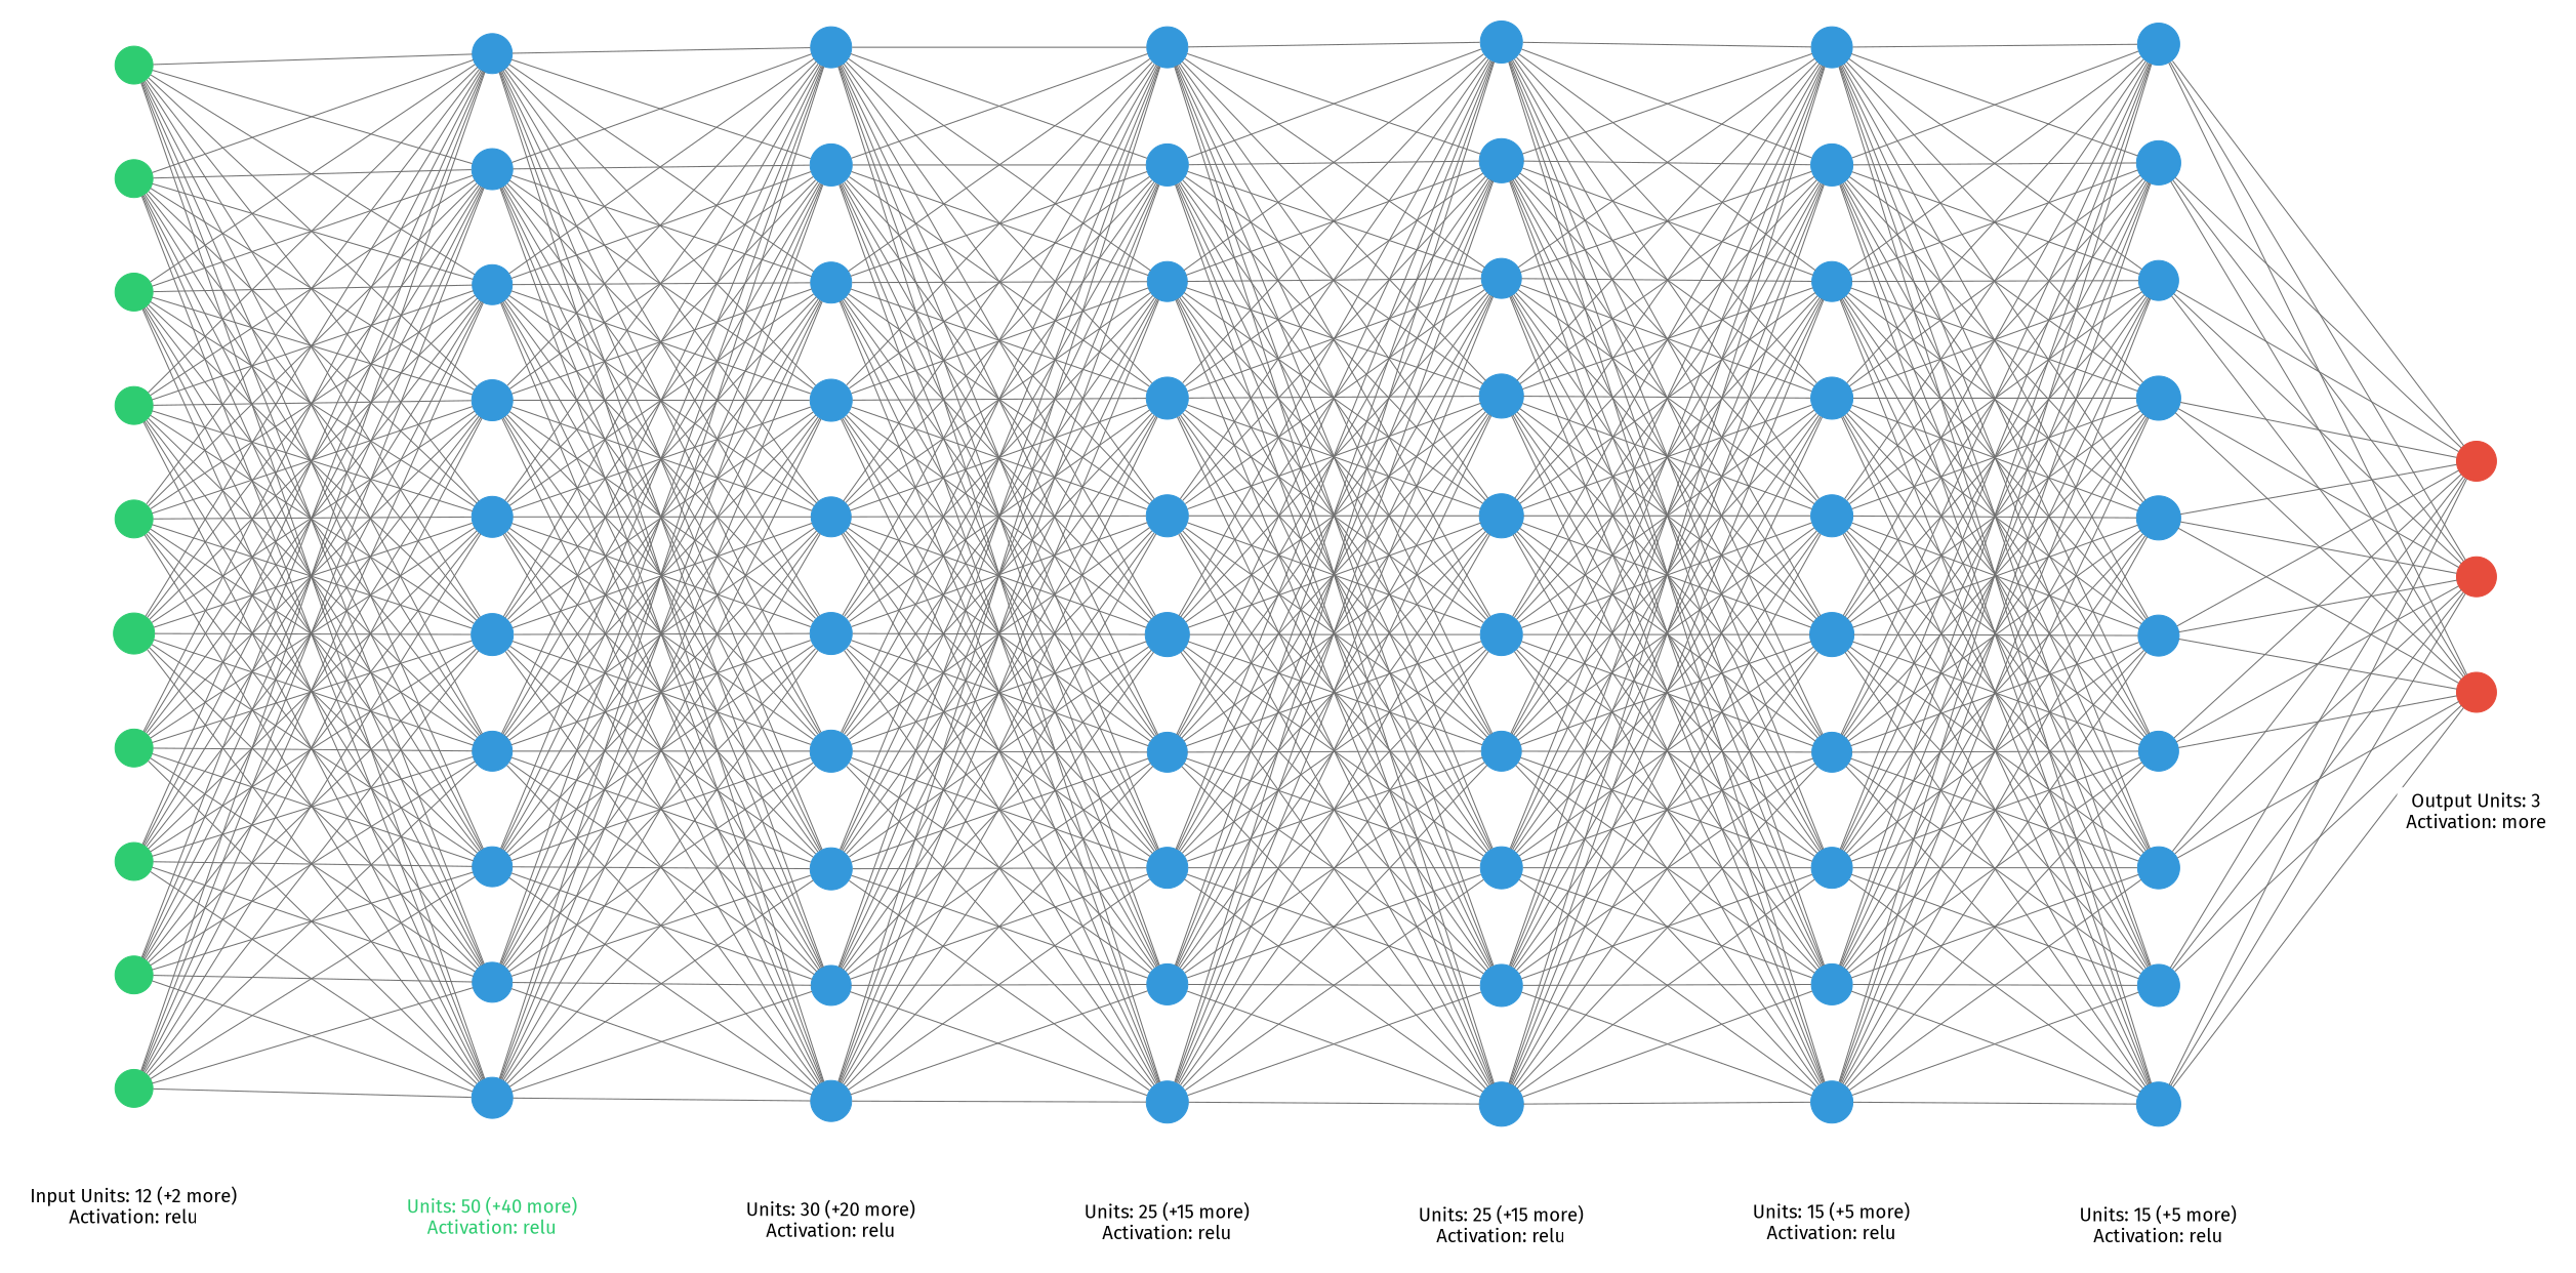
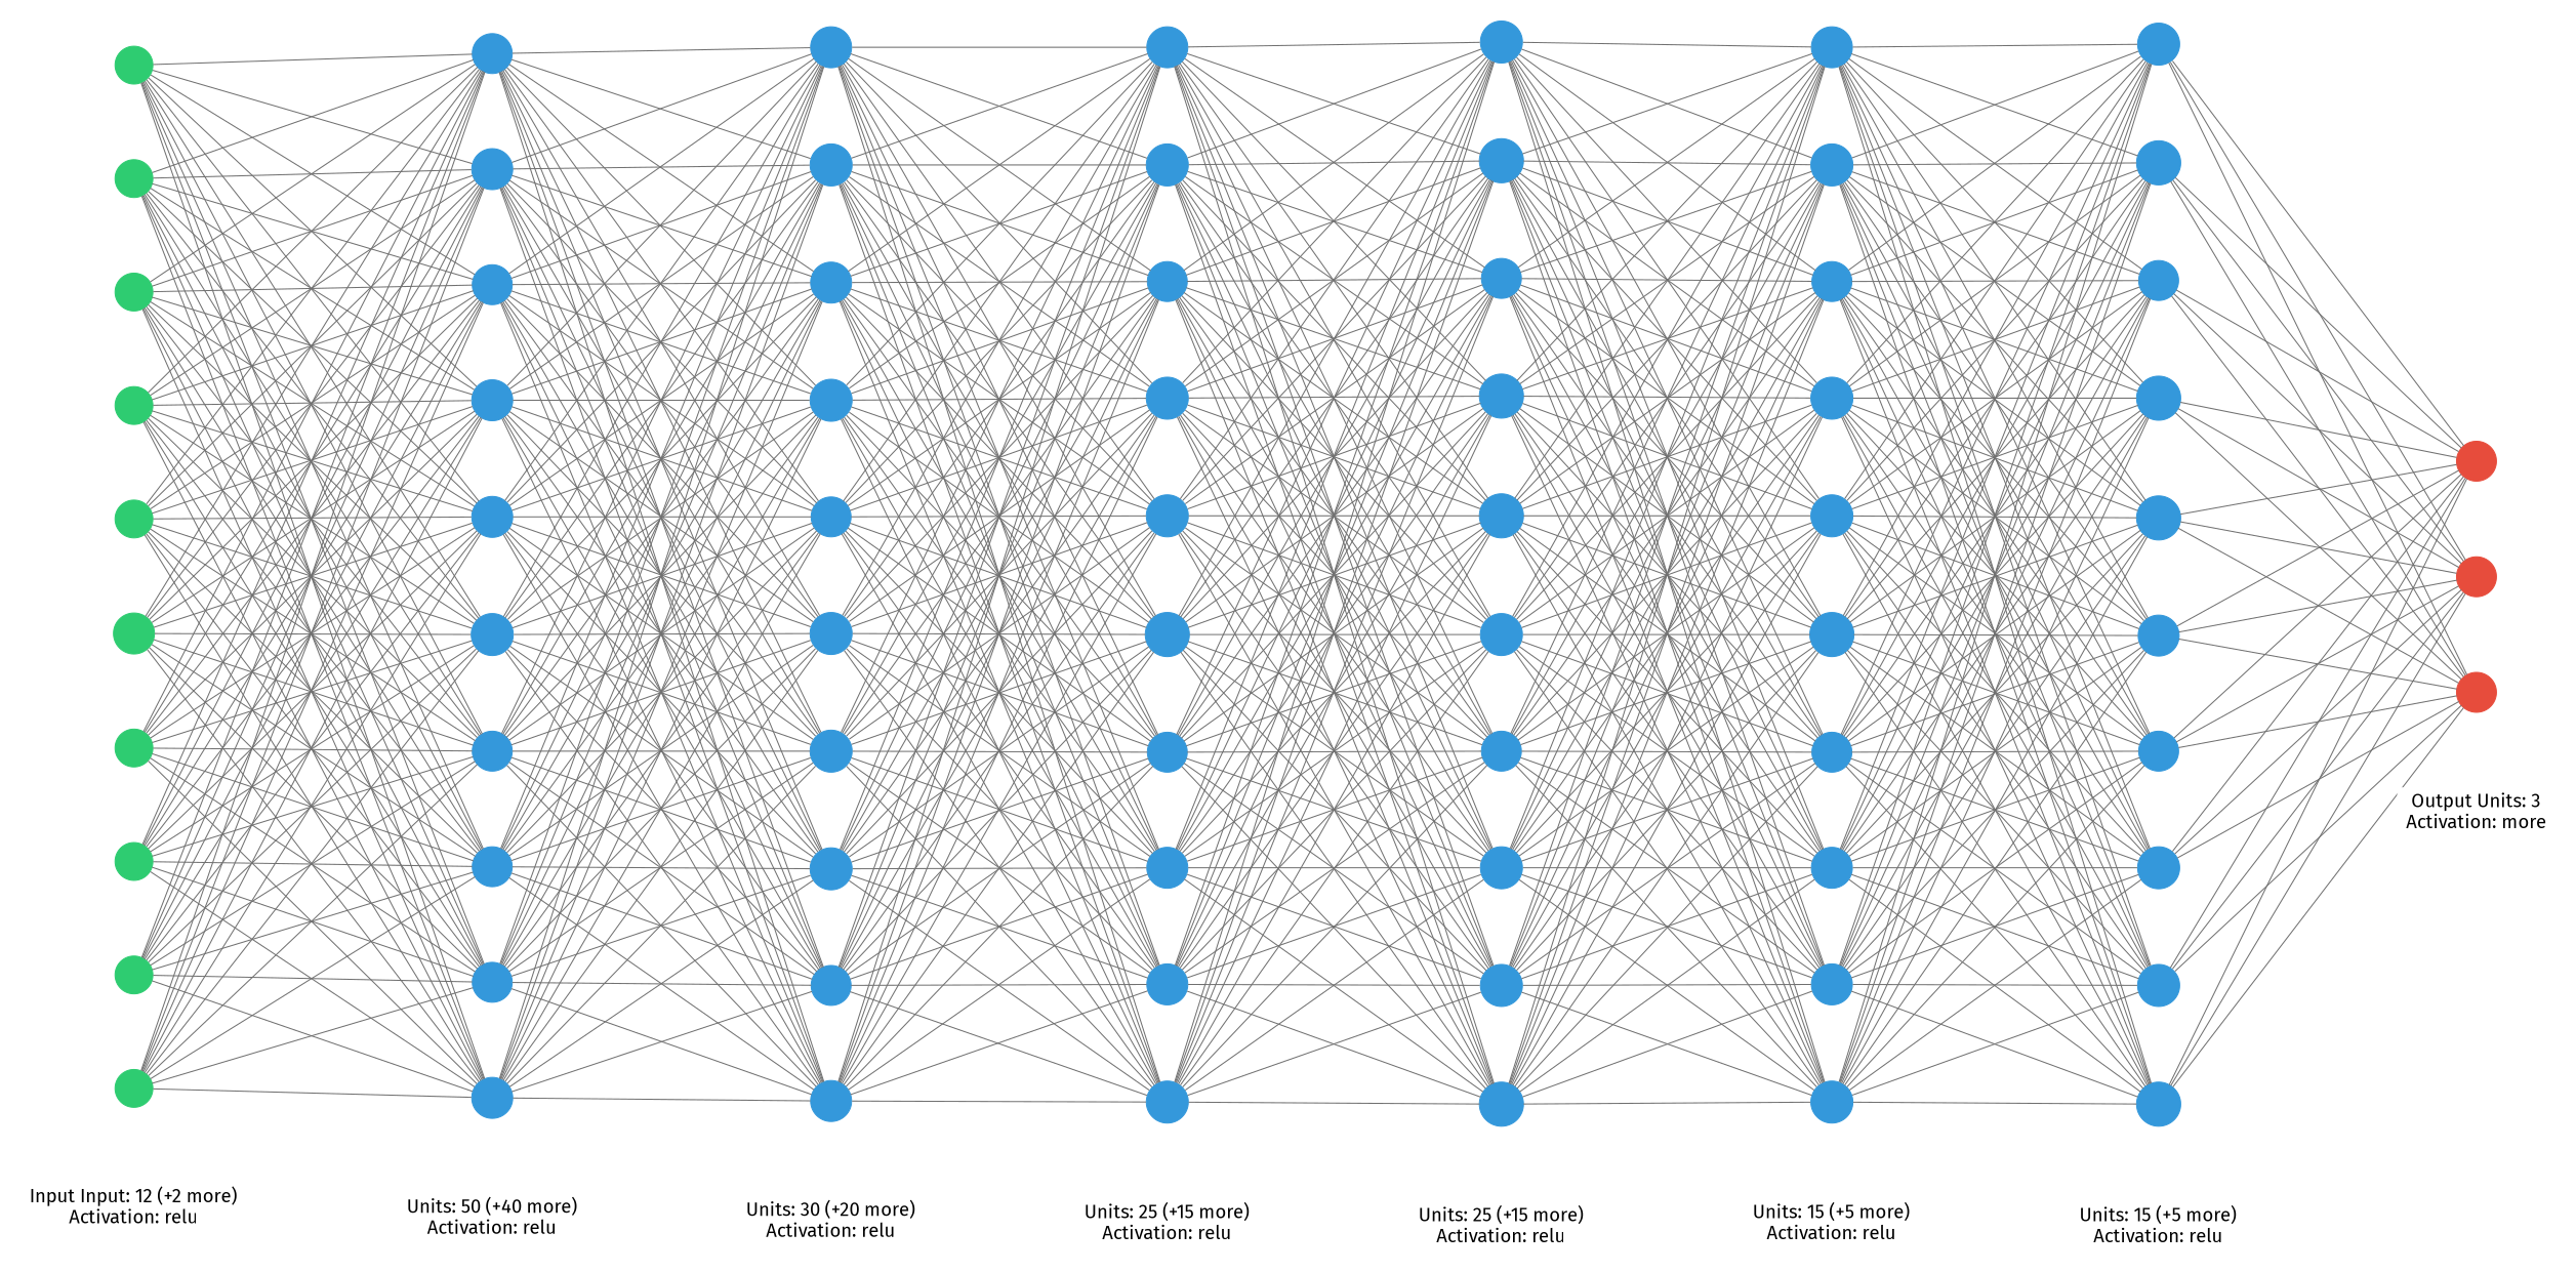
  digraph {
    arrowShape=none
    fontname="Fira Sans"
    nodesep=1
    rankdir=LR
    ranksep=2
    splines=false
    node [color="#3498db" fontcolor="#3498db" fontname="Fira Sans" shape=circle style=filled]
    edge [arrowhead=none color="#707070" fontname="Fira Sans"]
    1 [color="#2ecc71" fontcolor="#2ecc71"]
    2 [color="#2ecc71" fontcolor="#2ecc71"]
    3 [color="#2ecc71" fontcolor="#2ecc71"]
    4 [color="#2ecc71" fontcolor="#2ecc71"]
    5 [color="#2ecc71" fontcolor="#2ecc71"]
    6 [color="#2ecc71" fontcolor="#2ecc71"]
    7 [color="#2ecc71" fontcolor="#2ecc71"]
    8 [color="#2ecc71" fontcolor="#2ecc71"]
    9 [color="#2ecc71" fontcolor="#2ecc71"]
    10 [color="#2ecc71" fontcolor="#2ecc71"]
-   n11 [color=white fontcolor=black fontsize=18 label="Input Units: 12 (+2 more)\nActivation: relu" shape=rectangle]
+   n11 [color=white fontcolor=black fontsize=18 label="Input Input: 12 (+2 more)\nActivation: relu" shape=rectangle]
    11
    12
    13
    14
    15
    16
    17
    18
    19
    20
-   n22 [color=white fontcolor="#2ecc71" fontsize=18 label="Units: 50 (+40 more)\nActivation: relu" shape=rectangle style=""]
+   n22 [color=white fontcolor=black fontsize=18 label="Units: 50 (+40 more)\nActivation: relu" shape=rectangle style=""]
    21
    22
    23
    24
    25
    26
    27
    28
    29
    30
    n33 [color=white fontcolor=black fontsize=18 label="Units: 30 (+20 more)\nActivation: relu" shape=rectangle style=""]
    31
    32
    33
    34
    35
    36
    37
    38
    39
    40
    n44 [color=white fontcolor=black fontsize=18 label="Units: 25 (+15 more)\nActivation: relu" shape=rectangle style=""]
    41
    42
    43
    44
    45
    46
    47
    48
    49
    50
    n55 [color=white fontcolor=black fontsize=18 label="Units: 25 (+15 more)\nActivation: relu" shape=rectangle style=""]
    51
    52
    53
    54
    55
    56
    57
    58
    59
    60
    n66 [color=white fontcolor=black fontsize=18 label="Units: 15 (+5 more)\nActivation: relu" shape=rectangle style=""]
    61
    62
    63
    64
    65
    66
    67
    68
    69
    70
    n77 [color=white fontcolor=black fontsize=18 label="Units: 15 (+5 more)\nActivation: relu" shape=rectangle style=""]
    71 [color="#e74c3c" fontcolor="#e74c3c"]
    72 [color="#e74c3c" fontcolor="#e74c3c"]
    73 [color="#e74c3c" fontcolor="#e74c3c"]
    n81 [color=white fontcolor=black fontsize=18 label="Output Units: 3\nActivation: more" shape=rectangle]
    subgraph cluster_1 {
      color=white
      rank=same
      1
      2
      3
      4
      5
      6
      7
      8
      9
      10
      n11
    }
    subgraph cluster_2 {
      color=white
      rank=same
      11
      12
      13
      14
      15
      16
      17
      18
      19
      20
      n22
    }
    subgraph cluster_3 {
      color=white
      rank=same
      21
      22
      23
      24
      25
      26
      27
      28
      29
      30
      n33
    }
    subgraph cluster_4 {
      color=white
      rank=same
      31
      32
      33
      34
      35
      36
      37
      38
      39
      40
      n44
    }
    subgraph cluster_5 {
      color=white
      rank=same
      41
      42
      43
      44
      45
      46
      47
      48
      49
      50
      n55
    }
    subgraph cluster_6 {
      color=white
      rank=same
      51
      52
      53
      54
      55
      56
      57
      58
      59
      60
      n66
    }
    subgraph cluster_7 {
      color=white
      rank=same
      61
      62
      63
      64
      65
      66
      67
      68
      69
      70
      n77
    }
    subgraph cluster_8 {
      color=white
      labeljust=1
      rank=same
      71
      72
      73
      n81
    }
    1 -> 11
    1 -> 12
    1 -> 13
    1 -> 14
    1 -> 15
    1 -> 16
    1 -> 17
    1 -> 18
    1 -> 19
    1 -> 20
    2 -> 11
    2 -> 12
    2 -> 13
    2 -> 14
    2 -> 15
    2 -> 16
    2 -> 17
    2 -> 18
    2 -> 19
    2 -> 20
    3 -> 11
    3 -> 12
    3 -> 13
    3 -> 14
    3 -> 15
    3 -> 16
    3 -> 17
    3 -> 18
    3 -> 19
    3 -> 20
    4 -> 11
    4 -> 12
    4 -> 13
    4 -> 14
    4 -> 15
    4 -> 16
    4 -> 17
    4 -> 18
    4 -> 19
    4 -> 20
    5 -> 11
    5 -> 12
    5 -> 13
    5 -> 14
    5 -> 15
    5 -> 16
    5 -> 17
    5 -> 18
    5 -> 19
    5 -> 20
    6 -> 11
    6 -> 12
    6 -> 13
    6 -> 14
    6 -> 15
    6 -> 16
    6 -> 17
    6 -> 18
    6 -> 19
    6 -> 20
    7 -> 11
    7 -> 12
    7 -> 13
    7 -> 14
    7 -> 15
    7 -> 16
    7 -> 17
    7 -> 18
    7 -> 19
    7 -> 20
    8 -> 11
    8 -> 12
    8 -> 13
    8 -> 14
    8 -> 15
    8 -> 16
    8 -> 17
    8 -> 18
    8 -> 19
    8 -> 20
    9 -> 11
    9 -> 12
    9 -> 13
    9 -> 14
    9 -> 15
    9 -> 16
    9 -> 17
    9 -> 18
    9 -> 19
    9 -> 20
    10 -> 11
    10 -> 12
    10 -> 13
    10 -> 14
    10 -> 15
    10 -> 16
    10 -> 17
    10 -> 18
    10 -> 19
    10 -> 20
    11 -> 21
    11 -> 22
    11 -> 23
    11 -> 24
    11 -> 25
    11 -> 26
    11 -> 27
    11 -> 28
    11 -> 29
    11 -> 30
    12 -> 21
    12 -> 22
    12 -> 23
    12 -> 24
    12 -> 25
    12 -> 26
    12 -> 27
    12 -> 28
    12 -> 29
    12 -> 30
    13 -> 21
    13 -> 22
    13 -> 23
    13 -> 24
    13 -> 25
    13 -> 26
    13 -> 27
    13 -> 28
    13 -> 29
    13 -> 30
    14 -> 21
    14 -> 22
    14 -> 23
    14 -> 24
    14 -> 25
    14 -> 26
    14 -> 27
    14 -> 28
    14 -> 29
    14 -> 30
    15 -> 21
    15 -> 22
    15 -> 23
    15 -> 24
    15 -> 25
    15 -> 26
    15 -> 27
    15 -> 28
    15 -> 29
    15 -> 30
    16 -> 21
    16 -> 22
    16 -> 23
    16 -> 24
    16 -> 25
    16 -> 26
    16 -> 27
    16 -> 28
    16 -> 29
    16 -> 30
    17 -> 21
    17 -> 22
    17 -> 23
    17 -> 24
    17 -> 25
    17 -> 26
    17 -> 27
    17 -> 28
    17 -> 29
    17 -> 30
    18 -> 21
    18 -> 22
    18 -> 23
    18 -> 24
    18 -> 25
    18 -> 26
    18 -> 27
    18 -> 28
    18 -> 29
    18 -> 30
    19 -> 21
    19 -> 22
    19 -> 23
    19 -> 24
    19 -> 25
    19 -> 26
    19 -> 27
    19 -> 28
    19 -> 29
    19 -> 30
    20 -> 21
    20 -> 22
    20 -> 23
    20 -> 24
    20 -> 25
    20 -> 26
    20 -> 27
    20 -> 28
    20 -> 29
    20 -> 30
    21 -> 31
    21 -> 32
    21 -> 33
    21 -> 34
    21 -> 35
    21 -> 36
    21 -> 37
    21 -> 38
    21 -> 39
    21 -> 40
    22 -> 31
    22 -> 32
    22 -> 33
    22 -> 34
    22 -> 35
    22 -> 36
    22 -> 37
    22 -> 38
    22 -> 39
    22 -> 40
    23 -> 31
    23 -> 32
    23 -> 33
    23 -> 34
    23 -> 35
    23 -> 36
    23 -> 37
    23 -> 38
    23 -> 39
    23 -> 40
    24 -> 31
    24 -> 32
    24 -> 33
    24 -> 34
    24 -> 35
    24 -> 36
    24 -> 37
    24 -> 38
    24 -> 39
    24 -> 40
    25 -> 31
    25 -> 32
    25 -> 33
    25 -> 34
    25 -> 35
    25 -> 36
    25 -> 37
    25 -> 38
    25 -> 39
    25 -> 40
    26 -> 31
    26 -> 32
    26 -> 33
    26 -> 34
    26 -> 35
    26 -> 36
    26 -> 37
    26 -> 38
    26 -> 39
    26 -> 40
    27 -> 31
    27 -> 32
    27 -> 33
    27 -> 34
    27 -> 35
    27 -> 36
    27 -> 37
    27 -> 38
    27 -> 39
    27 -> 40
    28 -> 31
    28 -> 32
    28 -> 33
    28 -> 34
    28 -> 35
    28 -> 36
    28 -> 37
    28 -> 38
    28 -> 39
    28 -> 40
    29 -> 31
    29 -> 32
    29 -> 33
    29 -> 34
    29 -> 35
    29 -> 36
    29 -> 37
    29 -> 38
    29 -> 39
    29 -> 40
    30 -> 31
    30 -> 32
    30 -> 33
    30 -> 34
    30 -> 35
    30 -> 36
    30 -> 37
    30 -> 38
    30 -> 39
    30 -> 40
    31 -> 41
    31 -> 42
    31 -> 43
    31 -> 44
    31 -> 45
    31 -> 46
    31 -> 47
    31 -> 48
    31 -> 49
    31 -> 50
    32 -> 41
    32 -> 42
    32 -> 43
    32 -> 44
    32 -> 45
    32 -> 46
    32 -> 47
    32 -> 48
    32 -> 49
    32 -> 50
    33 -> 41
    33 -> 42
    33 -> 43
    33 -> 44
    33 -> 45
    33 -> 46
    33 -> 47
    33 -> 48
    33 -> 49
    33 -> 50
    34 -> 41
    34 -> 42
    34 -> 43
    34 -> 44
    34 -> 45
    34 -> 46
    34 -> 47
    34 -> 48
    34 -> 49
    34 -> 50
    35 -> 41
    35 -> 42
    35 -> 43
    35 -> 44
    35 -> 45
    35 -> 46
    35 -> 47
    35 -> 48
    35 -> 49
    35 -> 50
    36 -> 41
    36 -> 42
    36 -> 43
    36 -> 44
    36 -> 45
    36 -> 46
    36 -> 47
    36 -> 48
    36 -> 49
    36 -> 50
    37 -> 41
    37 -> 42
    37 -> 43
    37 -> 44
    37 -> 45
    37 -> 46
    37 -> 47
    37 -> 48
    37 -> 49
    37 -> 50
    38 -> 41
    38 -> 42
    38 -> 43
    38 -> 44
    38 -> 45
    38 -> 46
    38 -> 47
    38 -> 48
    38 -> 49
    38 -> 50
    39 -> 41
    39 -> 42
    39 -> 43
    39 -> 44
    39 -> 45
    39 -> 46
    39 -> 47
    39 -> 48
    39 -> 49
    39 -> 50
    40 -> 41
    40 -> 42
    40 -> 43
    40 -> 44
    40 -> 45
    40 -> 46
    40 -> 47
    40 -> 48
    40 -> 49
    40 -> 50
    41 -> 51
    41 -> 52
    41 -> 53
    41 -> 54
    41 -> 55
    41 -> 56
    41 -> 57
    41 -> 58
    41 -> 59
    41 -> 60
    42 -> 51
    42 -> 52
    42 -> 53
    42 -> 54
    42 -> 55
    42 -> 56
    42 -> 57
    42 -> 58
    42 -> 59
    42 -> 60
    43 -> 51
    43 -> 52
    43 -> 53
    43 -> 54
    43 -> 55
    43 -> 56
    43 -> 57
    43 -> 58
    43 -> 59
    43 -> 60
    44 -> 51
    44 -> 52
    44 -> 53
    44 -> 54
    44 -> 55
    44 -> 56
    44 -> 57
    44 -> 58
    44 -> 59
    44 -> 60
    45 -> 51
    45 -> 52
    45 -> 53
    45 -> 54
    45 -> 55
    45 -> 56
    45 -> 57
    45 -> 58
    45 -> 59
    45 -> 60
    46 -> 51
    46 -> 52
    46 -> 53
    46 -> 54
    46 -> 55
    46 -> 56
    46 -> 57
    46 -> 58
    46 -> 59
    46 -> 60
    47 -> 51
    47 -> 52
    47 -> 53
    47 -> 54
    47 -> 55
    47 -> 56
    47 -> 57
    47 -> 58
    47 -> 59
    47 -> 60
    48 -> 51
    48 -> 52
    48 -> 53
    48 -> 54
    48 -> 55
    48 -> 56
    48 -> 57
    48 -> 58
    48 -> 59
    48 -> 60
    49 -> 51
    49 -> 52
    49 -> 53
    49 -> 54
    49 -> 55
    49 -> 56
    49 -> 57
    49 -> 58
    49 -> 59
    49 -> 60
    50 -> 51
    50 -> 52
    50 -> 53
    50 -> 54
    50 -> 55
    50 -> 56
    50 -> 57
    50 -> 58
    50 -> 59
    50 -> 60
    51 -> 61
    51 -> 62
    51 -> 63
    51 -> 64
    51 -> 65
    51 -> 66
    51 -> 67
    51 -> 68
    51 -> 69
    51 -> 70
    52 -> 61
    52 -> 62
    52 -> 63
    52 -> 64
    52 -> 65
    52 -> 66
    52 -> 67
    52 -> 68
    52 -> 69
    52 -> 70
    53 -> 61
    53 -> 62
    53 -> 63
    53 -> 64
    53 -> 65
    53 -> 66
    53 -> 67
    53 -> 68
    53 -> 69
    53 -> 70
    54 -> 61
    54 -> 62
    54 -> 63
    54 -> 64
    54 -> 65
    54 -> 66
    54 -> 67
    54 -> 68
    54 -> 69
    54 -> 70
    55 -> 61
    55 -> 62
    55 -> 63
    55 -> 64
    55 -> 65
    55 -> 66
    55 -> 67
    55 -> 68
    55 -> 69
    55 -> 70
    56 -> 61
    56 -> 62
    56 -> 63
    56 -> 64
    56 -> 65
    56 -> 66
    56 -> 67
    56 -> 68
    56 -> 69
    56 -> 70
    57 -> 61
    57 -> 62
    57 -> 63
    57 -> 64
    57 -> 65
    57 -> 66
    57 -> 67
    57 -> 68
    57 -> 69
    57 -> 70
    58 -> 61
    58 -> 62
    58 -> 63
    58 -> 64
    58 -> 65
    58 -> 66
    58 -> 67
    58 -> 68
    58 -> 69
    58 -> 70
    59 -> 61
    59 -> 62
    59 -> 63
    59 -> 64
    59 -> 65
    59 -> 66
    59 -> 67
    59 -> 68
    59 -> 69
    59 -> 70
    60 -> 61
    60 -> 62
    60 -> 63
    60 -> 64
    60 -> 65
    60 -> 66
    60 -> 67
    60 -> 68
    60 -> 69
    60 -> 70
    61 -> 71
    61 -> 72
    61 -> 73
    62 -> 71
    62 -> 72
    62 -> 73
    63 -> 71
    63 -> 72
    63 -> 73
    64 -> 71
    64 -> 72
    64 -> 73
    65 -> 71
    65 -> 72
    65 -> 73
    66 -> 71
    66 -> 72
    66 -> 73
    67 -> 71
    67 -> 72
    67 -> 73
    68 -> 71
    68 -> 72
    68 -> 73
    69 -> 71
    69 -> 72
    69 -> 73
    70 -> 71
    70 -> 72
    70 -> 73
  }
